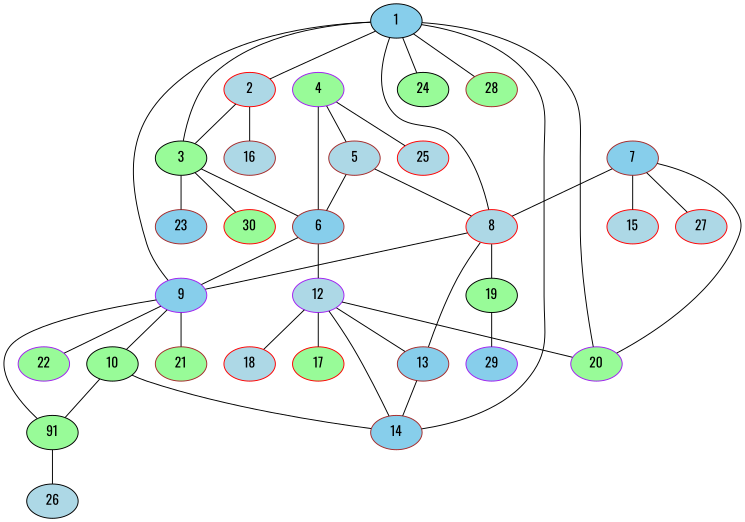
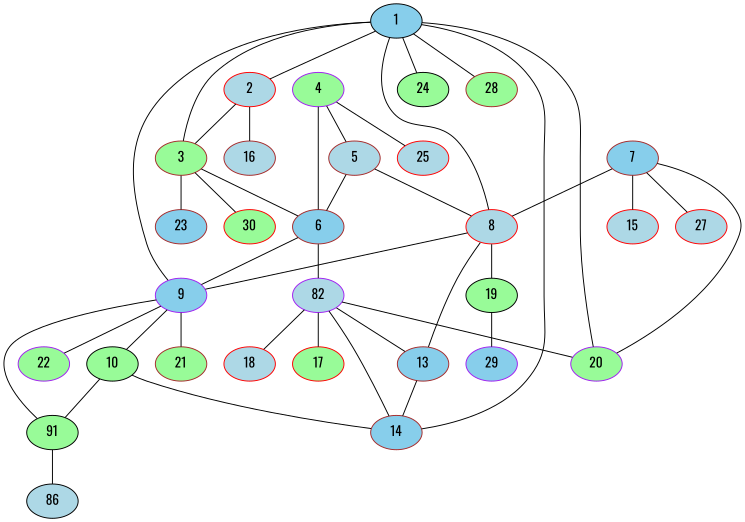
  graph {
    fontname=Oswald
    node [color=brown fillcolor=palegreen fontname=Oswald style=filled]
    edge [fontname=Oswald weight=1.0]
    1 [color=black fillcolor=skyblue]
    2 [color=red fillcolor=lightblue]
-   3 [color=black]
+   3
    8 [color=red fillcolor=lightblue]
    9 [color=purple fillcolor=skyblue]
    14 [fillcolor=skyblue]
    20 [color=purple]
    24 [color=black]
    28
    16 [fillcolor=lightblue]
    6 [fillcolor=skyblue]
    23 [fillcolor=skyblue]
    30 [color=red]
    13 [fillcolor=skyblue]
    19 [color=black]
    10 [color=black]
    n17 [color=black label=91]
    21
    22 [color=purple]
-   12 [color=purple fillcolor=lightblue]
+   12 [color=purple fillcolor=lightblue label=82]
    4 [color=purple]
    5 [fillcolor=lightblue]
    25 [color=red fillcolor=lightblue]
    17 [color=red]
    18 [color=red fillcolor=lightblue]
    7 [fillcolor=skyblue]
    15 [color=red fillcolor=lightblue]
    27 [color=red fillcolor=lightblue]
    29 [color=purple fillcolor=skyblue]
-   26 [color=black fillcolor=lightblue]
+   26 [color=black fillcolor=lightblue label=86]
    1 -- 2
    1 -- 3
    1 -- 8
    1 -- 9
    1 -- 14
    1 -- 20
    1 -- 24
    1 -- 28
    2 -- 3
    2 -- 16 [weight=3.0]
    3 -- 6
    3 -- 23
    3 -- 30
    8 -- 9
    8 -- 13
    8 -- 19
    9 -- 10
    9 -- n17
    9 -- 21 [weight=3.0]
    9 -- 22
    6 -- 9
    6 -- 12 [weight=3.0]
    13 -- 14
    19 -- 29
    10 -- 14
    10 -- n17
    n17 -- 26 [weight=2.0]
    12 -- 14
    12 -- 20
    12 -- 13
    12 -- 17
    12 -- 18
    4 -- 6
    4 -- 5
    4 -- 25 [weight=2.0]
    5 -- 8
    5 -- 6
    7 -- 8 [weight=4.0]
    7 -- 20
    7 -- 15
    7 -- 27
  }
